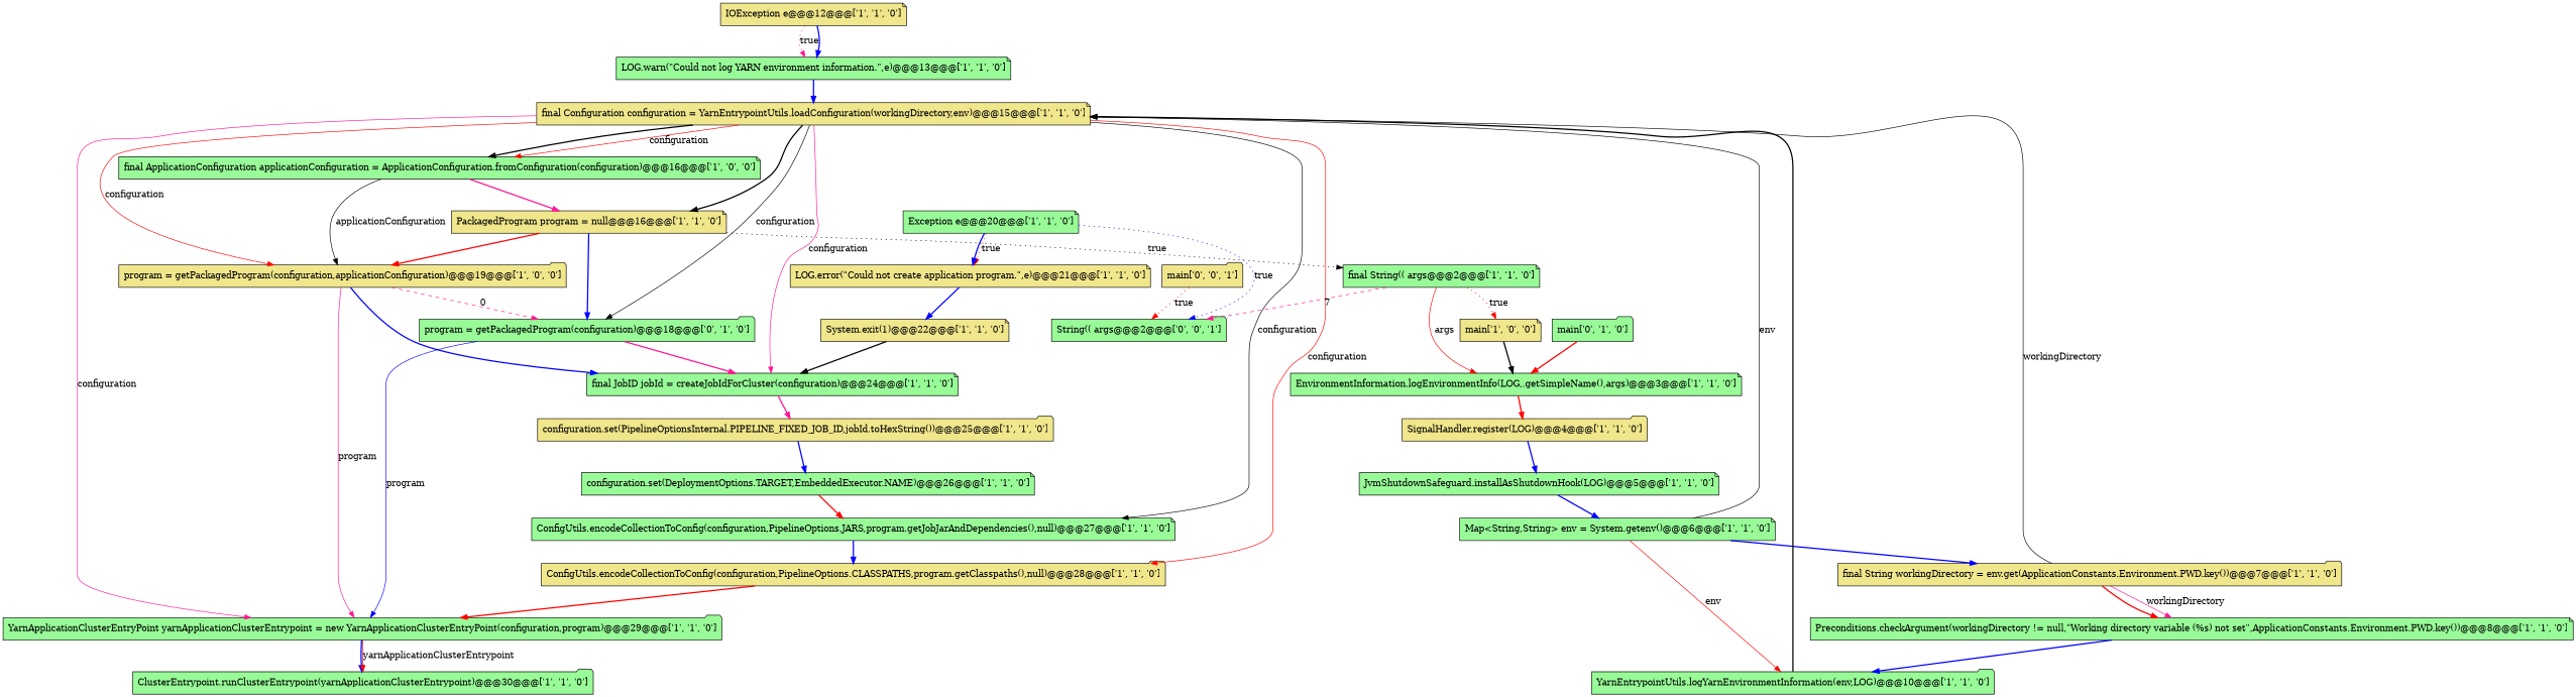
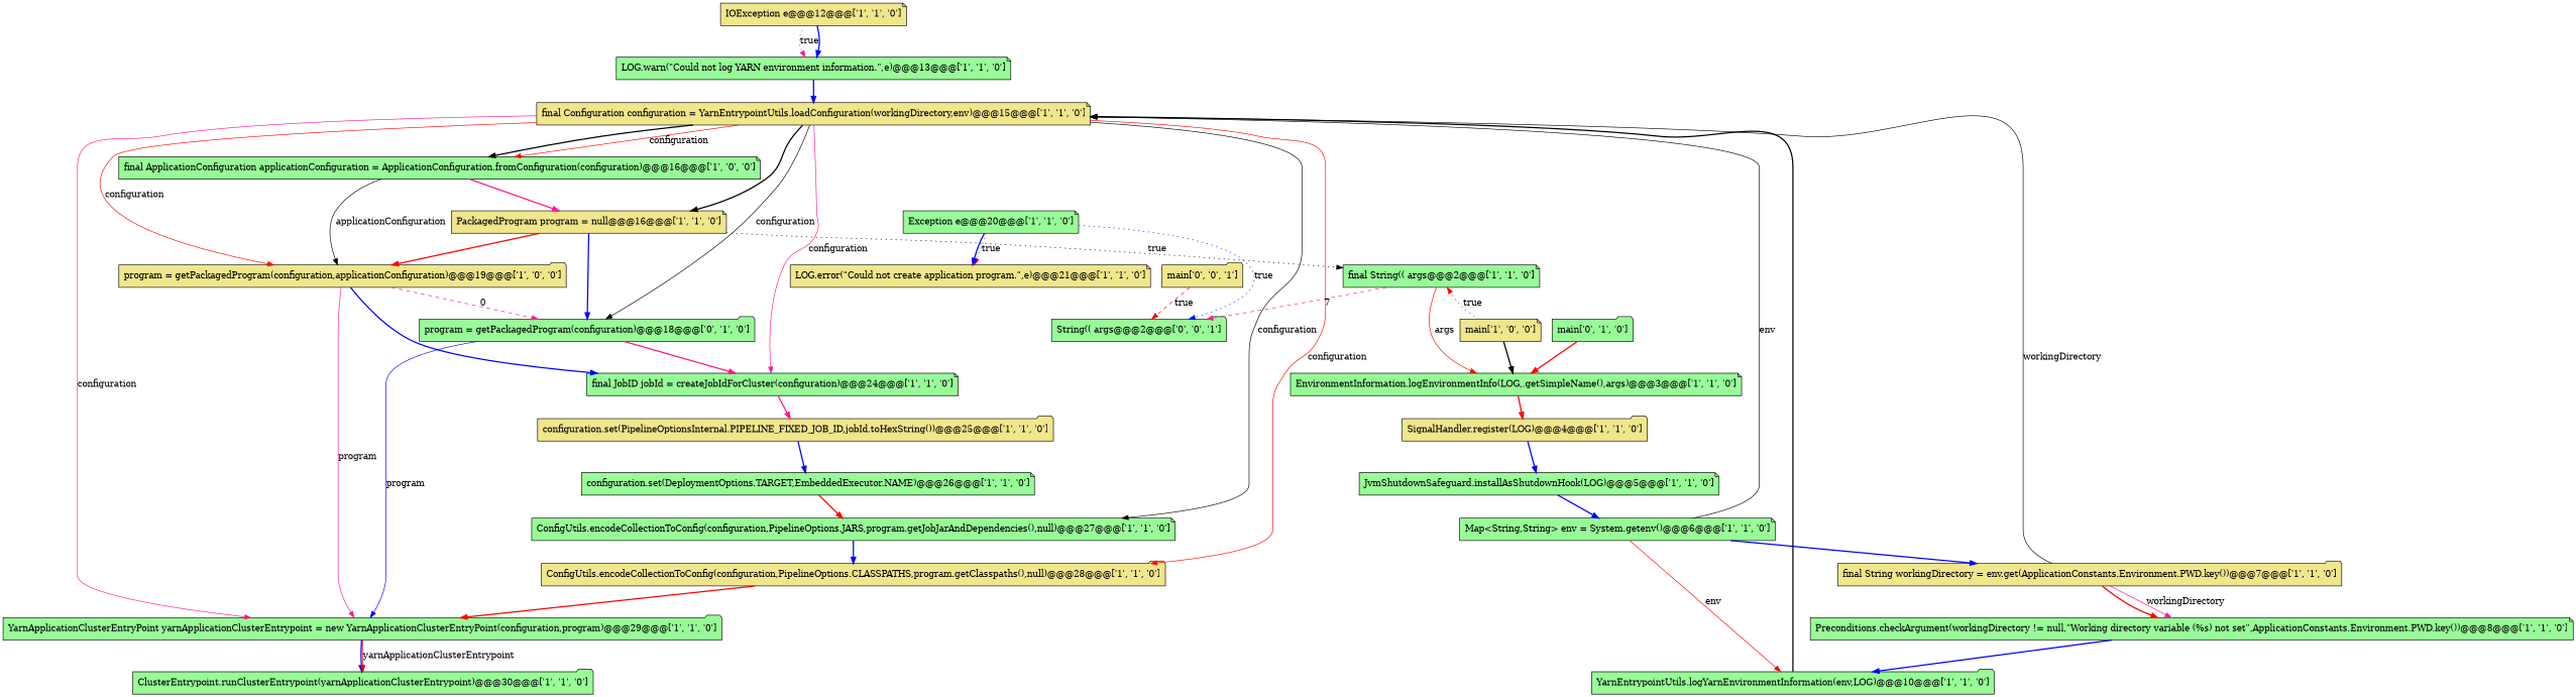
  digraph {
    node [fillcolor=palegreen shape=note style=filled]
    edge [color=blue style=bold]
    n1 [label="final JobID jobId = createJobIdForCluster(configuration)@@@24@@@['1', '1', '0']"]
    n2 [fillcolor=khaki label="configuration.set(PipelineOptionsInternal.PIPELINE_FIXED_JOB_ID,jobId.toHexString())@@@25@@@['1', '1', '0']" shape=folder]
    n3 [label="configuration.set(DeploymentOptions.TARGET,EmbeddedExecutor.NAME)@@@26@@@['1', '1', '0']"]
    n4 [label="ConfigUtils.encodeCollectionToConfig(configuration,PipelineOptions.JARS,program.getJobJarAndDependencies(),null)@@@27@@@['1', '1', '0']"]
    n5 [fillcolor=khaki label="ConfigUtils.encodeCollectionToConfig(configuration,PipelineOptions.CLASSPATHS,program.getClasspaths(),null)@@@28@@@['1', '1', '0']" shape=folder]
    n6 [label="program = getPackagedProgram(configuration)@@@18@@@['0', '1', '0']" shape=folder]
    n7 [label="YarnApplicationClusterEntryPoint yarnApplicationClusterEntrypoint = new YarnApplicationClusterEntryPoint(configuration,program)@@@29@@@['1', '1', '0']" shape=folder]
    n8 [label="ClusterEntrypoint.runClusterEntrypoint(yarnApplicationClusterEntrypoint)@@@30@@@['1', '1', '0']" shape=folder]
    n9 [label="JvmShutdownSafeguard.installAsShutdownHook(LOG)@@@5@@@['1', '1', '0']"]
    n10 [label="Map<String,String> env = System.getenv()@@@6@@@['1', '1', '0']"]
    n11 [label="YarnEntrypointUtils.logYarnEnvironmentInformation(env,LOG)@@@10@@@['1', '1', '0']" shape=folder]
    n12 [fillcolor=khaki label="final Configuration configuration = YarnEntrypointUtils.loadConfiguration(workingDirectory,env)@@@15@@@['1', '1', '0']"]
    n13 [fillcolor=khaki label="final String workingDirectory = env.get(ApplicationConstants.Environment.PWD.key())@@@7@@@['1', '1', '0']" shape=folder]
    n14 [fillcolor=khaki label="program = getPackagedProgram(configuration,applicationConfiguration)@@@19@@@['1', '0', '0']" shape=folder]
    n15 [fillcolor=khaki label="PackagedProgram program = null@@@16@@@['1', '1', '0']"]
    n16 [label="final ApplicationConfiguration applicationConfiguration = ApplicationConfiguration.fromConfiguration(configuration)@@@16@@@['1', '0', '0']"]
    n17 [label="EnvironmentInformation.logEnvironmentInfo(LOG,.getSimpleName(),args)@@@3@@@['1', '1', '0']"]
    n18 [fillcolor=khaki label="SignalHandler.register(LOG)@@@4@@@['1', '1', '0']" shape=folder]
    n19 [label="Preconditions.checkArgument(workingDirectory != null,\"Working directory variable (%s) not set\",ApplicationConstants.Environment.PWD.key())@@@8@@@['1', '1', '0']"]
    n20 [label="final String(( args@@@2@@@['1', '1', '0']"]
    n21 [label="String(( args@@@2@@@['0', '0', '1']" shape=folder]
    n22 [fillcolor=khaki label="main['0', '0', '1']" shape=folder]
-   n23 [fillcolor=khaki label="System.exit(1)@@@22@@@['1', '1', '0']"]
    n24 [fillcolor=khaki label="LOG.error(\"Could not create application program.\",e)@@@21@@@['1', '1', '0']"]
    n25 [label="Exception e@@@20@@@['1', '1', '0']"]
    n26 [label="main['0', '1', '0']" shape=folder]
    n27 [fillcolor=khaki label="IOException e@@@12@@@['1', '1', '0']"]
    n28 [label="LOG.warn(\"Could not log YARN environment information.\",e)@@@13@@@['1', '1', '0']"]
    n29 [fillcolor=khaki label="main['1', '0', '0']"]
    n1 -> n2 [color=deeppink]
    n2 -> n3
    n3 -> n4 [color=red]
    n4 -> n5
    n5 -> n7 [color=red]
    n6 -> n1 [color=deeppink]
    n6 -> n7 [label=program style=solid]
    n7 -> n8
    n7 -> n8 [color=red label=yarnApplicationClusterEntrypoint style=solid]
    n9 -> n10
    n10 -> n11 [color=red label=env style=solid]
    n10 -> n12 [color=black label=env style=solid]
    n10 -> n13
    n11 -> n12 [color=black]
    n12 -> n1 [color=deeppink label=configuration style=solid]
    n12 -> n4 [color=black label=configuration style=solid]
    n12 -> n5 [color=red label=configuration style=solid]
    n12 -> n6 [color=black label=configuration style=solid]
    n12 -> n7 [color=deeppink label=configuration style=solid]
    n12 -> n14 [color=red label=configuration style=solid]
    n12 -> n15 [color=black]
    n12 -> n16 [color=red label=configuration style=solid]
    n12 -> n16 [color=black]
    n13 -> n12 [color=black label=workingDirectory style=solid]
    n13 -> n19 [color=deeppink label=workingDirectory style=solid]
    n13 -> n19 [color=red]
    n14 -> n1
    n14 -> n6 [color=deeppink label=0 style=dashed]
    n14 -> n7 [color=deeppink label=program style=solid]
    n15 -> n6
    n15 -> n14 [color=red]
    n15 -> n20 [color=black label=true style=dotted]
    n16 -> n14 [color=black label=applicationConfiguration style=solid]
    n16 -> n15 [color=deeppink]
    n17 -> n18 [color=red]
    n18 -> n9
    n19 -> n11
    n20 -> n17 [color=red label=args style=solid]
    n20 -> n21 [color=deeppink label=7 style=dashed]
-   n22 -> n21 [color=red label=true style=dotted]
-   n23 -> n1 [color=black]
-   n24 -> n23
+   n22 -> n21 [color=red label=true style=dashed]
    n25 -> n21 [label=true style=dotted]
    n25 -> n24 [color=red label=true style=dotted]
    n25 -> n24
    n26 -> n17 [color=red]
    n27 -> n28 [color=deeppink label=true style=dotted]
    n27 -> n28
    n28 -> n12
    n29 -> n17 [color=black]
-   n20 -> n29 [color=red label=true style=dotted]
+   n29 -> n20 [color=red label=true style=dotted]
  }
